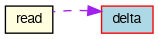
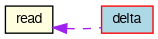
  digraph {
    rankdir=LR
    node [fontname=FreeSans fontsize=10 shape=record style=filled]
    n1 [color=black fillcolor=lightyellow fontcolor=black height=0.2 label=read width=0.4]
    n2 [color=red height=0.2 label=delta width=0.4 fillcolor=lightblue]
-   n2 -> n1 [color=purple dir=back fontname=FreeSans fontsize=10 labelfontname=FreeSans labelfontsize=10 style=dashed]
+   n1 -> n2 [color=purple dir=back fontname=FreeSans fontsize=10 labelfontname=FreeSans labelfontsize=10 style=dashed]
  }
